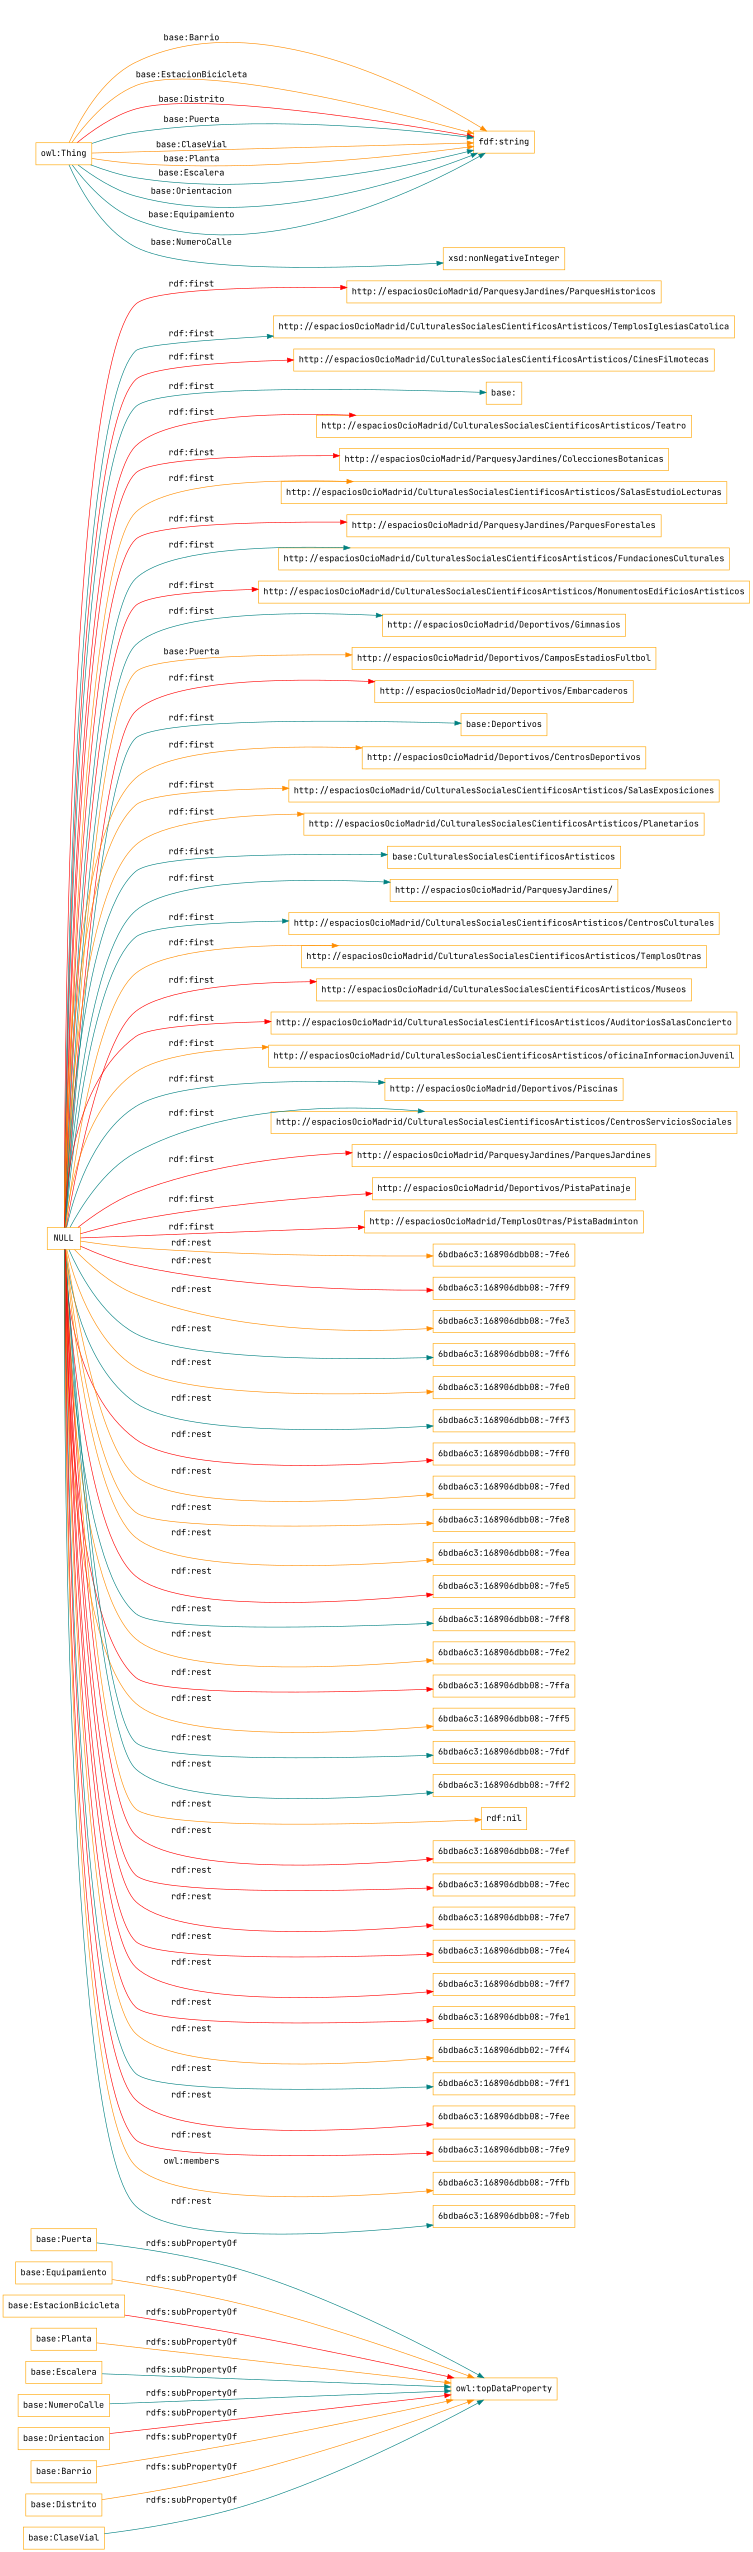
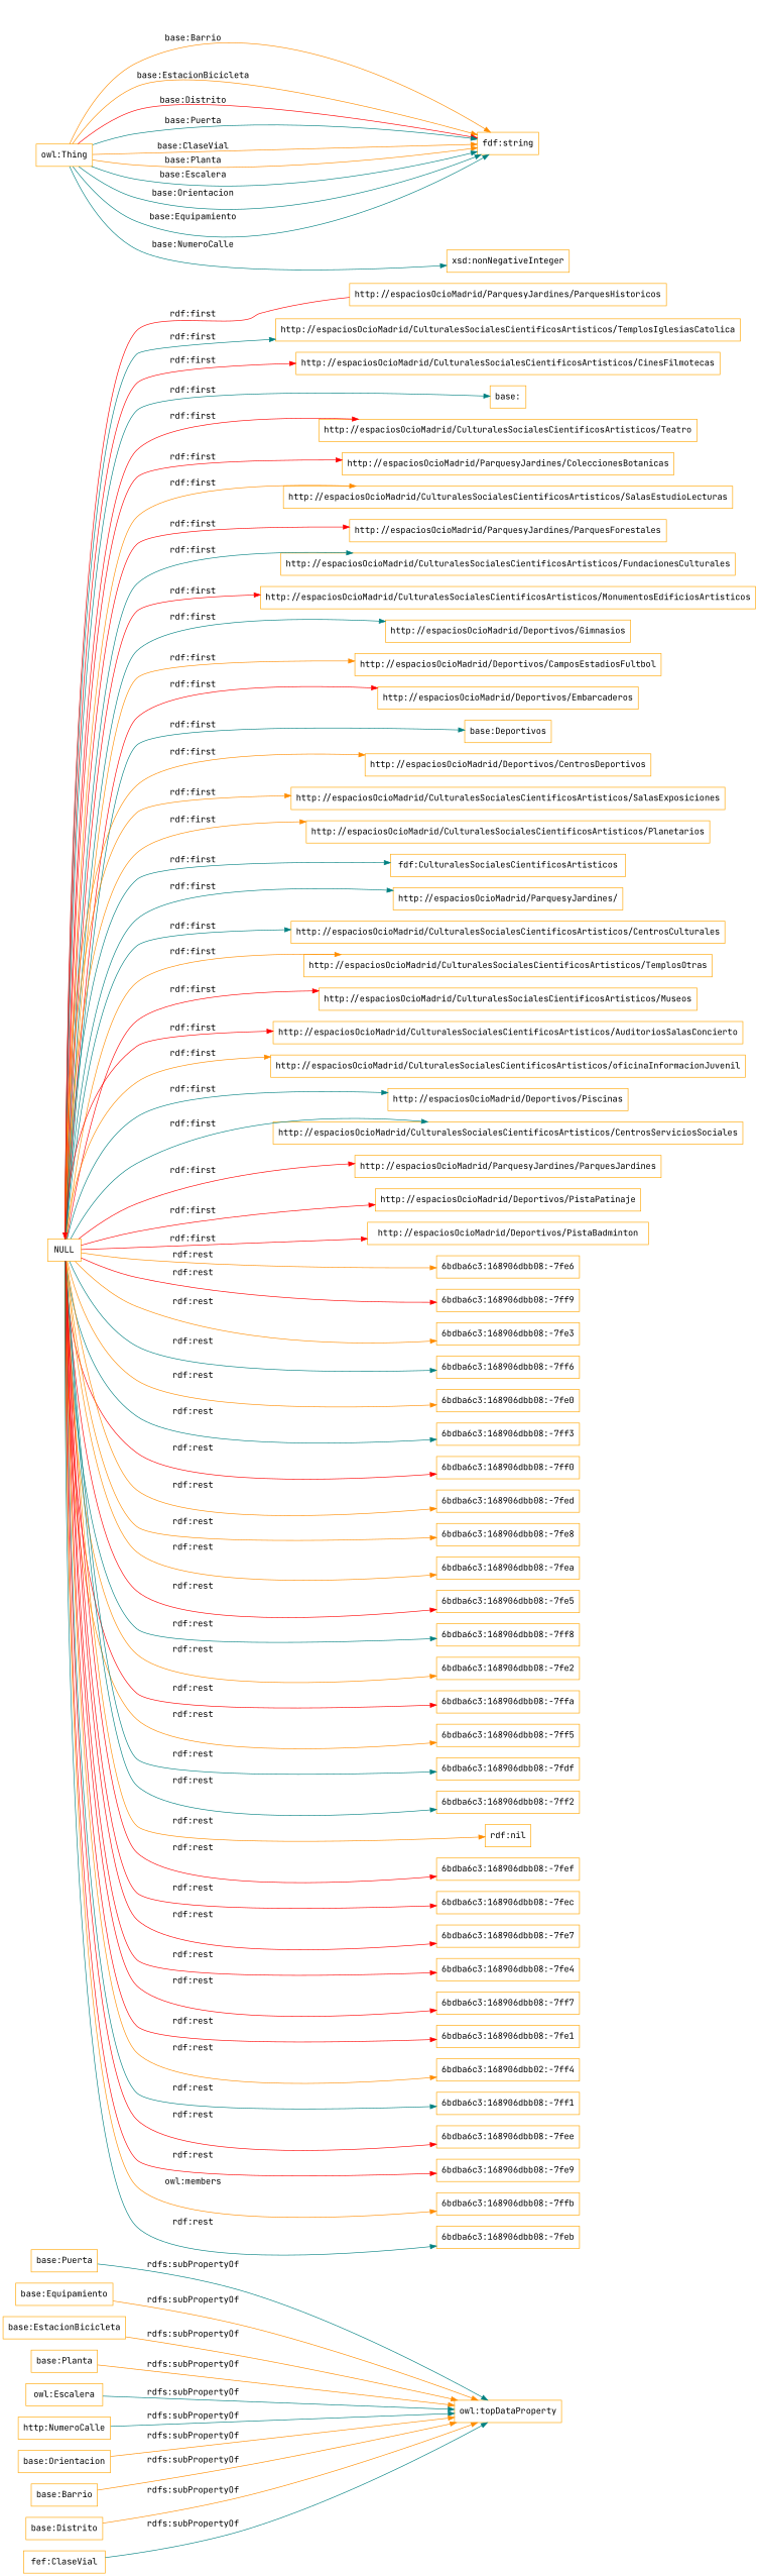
  digraph {
    fontname="JetBrains Mono"
    rankdir=LR
    node [color=orange fontname="JetBrains Mono" shape=rectangle]
    edge [color=darkorange fontname="JetBrains Mono"]
    "base:Puerta"
    "owl:topDataProperty"
    "base:Equipamiento"
    "base:EstacionBicicleta"
    "base:Planta"
-   "base:Escalera"
-   "base:NumeroCalle"
+   "base:Escalera" [label="owl:Escalera"]
+   "base:NumeroCalle" [label="http:NumeroCalle"]
    "base:Orientacion"
    "base:Barrio"
    "base:Distrito"
-   "base:ClaseVial"
+   "base:ClaseVial" [label="fef:ClaseVial"]
    NULL
    "http://espaciosOcioMadrid/ParquesyJardines/ParquesHistoricos"
    "http://espaciosOcioMadrid/CulturalesSocialesCientificosArtisticos/TemplosIglesiasCatolica"
    "http://espaciosOcioMadrid/CulturalesSocialesCientificosArtisticos/CinesFilmotecas"
    "base:"
    "http://espaciosOcioMadrid/CulturalesSocialesCientificosArtisticos/Teatro"
    "http://espaciosOcioMadrid/ParquesyJardines/ColeccionesBotanicas"
    "http://espaciosOcioMadrid/CulturalesSocialesCientificosArtisticos/SalasEstudioLecturas"
    "http://espaciosOcioMadrid/ParquesyJardines/ParquesForestales"
    "http://espaciosOcioMadrid/CulturalesSocialesCientificosArtisticos/FundacionesCulturales"
    "http://espaciosOcioMadrid/CulturalesSocialesCientificosArtisticos/MonumentosEdificiosArtisticos"
    "http://espaciosOcioMadrid/Deportivos/Gimnasios"
    "http://espaciosOcioMadrid/Deportivos/CamposEstadiosFultbol"
    "http://espaciosOcioMadrid/Deportivos/Embarcaderos"
    "base:Deportivos"
    "http://espaciosOcioMadrid/Deportivos/CentrosDeportivos"
    "http://espaciosOcioMadrid/CulturalesSocialesCientificosArtisticos/SalasExposiciones"
    "http://espaciosOcioMadrid/CulturalesSocialesCientificosArtisticos/Planetarios"
-   "base:CulturalesSocialesCientificosArtisticos"
+   "base:CulturalesSocialesCientificosArtisticos" [label="fdf:CulturalesSocialesCientificosArtisticos"]
    "http://espaciosOcioMadrid/ParquesyJardines/"
    "http://espaciosOcioMadrid/CulturalesSocialesCientificosArtisticos/CentrosCulturales"
    "http://espaciosOcioMadrid/CulturalesSocialesCientificosArtisticos/TemplosOtras"
    "http://espaciosOcioMadrid/CulturalesSocialesCientificosArtisticos/Museos"
    "http://espaciosOcioMadrid/CulturalesSocialesCientificosArtisticos/AuditoriosSalasConcierto"
    "http://espaciosOcioMadrid/CulturalesSocialesCientificosArtisticos/oficinaInformacionJuvenil"
    "http://espaciosOcioMadrid/Deportivos/Piscinas"
    "http://espaciosOcioMadrid/CulturalesSocialesCientificosArtisticos/CentrosServiciosSociales"
    "http://espaciosOcioMadrid/ParquesyJardines/ParquesJardines"
    "http://espaciosOcioMadrid/Deportivos/PistaPatinaje"
-   "http://espaciosOcioMadrid/Deportivos/PistaBadminton" [label="http://espaciosOcioMadrid/TemplosOtras/PistaBadminton"]
+   "http://espaciosOcioMadrid/Deportivos/PistaBadminton"
    "6bdba6c3:168906dbb08:-7fe6"
    "6bdba6c3:168906dbb08:-7ff9"
    "6bdba6c3:168906dbb08:-7fe3"
    "6bdba6c3:168906dbb08:-7ff6"
    "6bdba6c3:168906dbb08:-7fe0"
    "6bdba6c3:168906dbb08:-7ff3"
    "6bdba6c3:168906dbb08:-7ff0"
    "6bdba6c3:168906dbb08:-7fed"
    "6bdba6c3:168906dbb08:-7fe8"
    "6bdba6c3:168906dbb08:-7fea"
    "6bdba6c3:168906dbb08:-7fe5"
    "6bdba6c3:168906dbb08:-7ff8"
    "6bdba6c3:168906dbb08:-7fe2"
    "6bdba6c3:168906dbb08:-7ffa"
    "6bdba6c3:168906dbb08:-7ff5"
    "6bdba6c3:168906dbb08:-7fdf"
    "6bdba6c3:168906dbb08:-7ff2"
    "rdf:nil"
    "6bdba6c3:168906dbb08:-7fef"
    "6bdba6c3:168906dbb08:-7fec"
    "6bdba6c3:168906dbb08:-7fe7"
    "6bdba6c3:168906dbb08:-7fe4"
    "6bdba6c3:168906dbb08:-7ff7"
    "6bdba6c3:168906dbb08:-7fe1"
    n66 [label="6bdba6c3:168906dbb02:-7ff4"]
    "6bdba6c3:168906dbb08:-7ff1"
    "6bdba6c3:168906dbb08:-7fee"
    "6bdba6c3:168906dbb08:-7fe9"
    "6bdba6c3:168906dbb08:-7ffb"
    "6bdba6c3:168906dbb08:-7feb"
    n72 [label="fdf:string"]
    "owl:Thing"
    "xsd:nonNegativeInteger"
    "base:Puerta" -> "owl:topDataProperty" [color=teal label="rdfs:subPropertyOf"]
    "base:Equipamiento" -> "owl:topDataProperty" [label="rdfs:subPropertyOf"]
-   "base:EstacionBicicleta" -> "owl:topDataProperty" [color=red label="rdfs:subPropertyOf"]
+   "base:EstacionBicicleta" -> "owl:topDataProperty" [label="rdfs:subPropertyOf"]
    "base:Planta" -> "owl:topDataProperty" [label="rdfs:subPropertyOf"]
    "base:Escalera" -> "owl:topDataProperty" [color=teal label="rdfs:subPropertyOf"]
    "base:NumeroCalle" -> "owl:topDataProperty" [color=teal label="rdfs:subPropertyOf"]
-   "base:Orientacion" -> "owl:topDataProperty" [color=red label="rdfs:subPropertyOf"]
+   "base:Orientacion" -> "owl:topDataProperty" [label="rdfs:subPropertyOf"]
    "base:Barrio" -> "owl:topDataProperty" [label="rdfs:subPropertyOf"]
    "base:Distrito" -> "owl:topDataProperty" [label="rdfs:subPropertyOf"]
    "base:ClaseVial" -> "owl:topDataProperty" [color=teal label="rdfs:subPropertyOf"]
-   NULL -> "http://espaciosOcioMadrid/ParquesyJardines/ParquesHistoricos" [color=red label="rdf:first"]
+   "http://espaciosOcioMadrid/ParquesyJardines/ParquesHistoricos" -> NULL [color=red label="rdf:first"]
    NULL -> "http://espaciosOcioMadrid/CulturalesSocialesCientificosArtisticos/TemplosIglesiasCatolica" [color=teal label="rdf:first"]
    NULL -> "http://espaciosOcioMadrid/CulturalesSocialesCientificosArtisticos/CinesFilmotecas" [color=red label="rdf:first"]
    NULL -> "base:" [color=teal label="rdf:first"]
    NULL -> "http://espaciosOcioMadrid/CulturalesSocialesCientificosArtisticos/Teatro" [color=red label="rdf:first"]
    NULL -> "http://espaciosOcioMadrid/ParquesyJardines/ColeccionesBotanicas" [color=red label="rdf:first"]
    NULL -> "http://espaciosOcioMadrid/CulturalesSocialesCientificosArtisticos/SalasEstudioLecturas" [label="rdf:first"]
    NULL -> "http://espaciosOcioMadrid/ParquesyJardines/ParquesForestales" [color=red label="rdf:first"]
    NULL -> "http://espaciosOcioMadrid/CulturalesSocialesCientificosArtisticos/FundacionesCulturales" [color=teal label="rdf:first"]
    NULL -> "http://espaciosOcioMadrid/CulturalesSocialesCientificosArtisticos/MonumentosEdificiosArtisticos" [color=red label="rdf:first"]
    NULL -> "http://espaciosOcioMadrid/Deportivos/Gimnasios" [color=teal label="rdf:first"]
-   NULL -> "http://espaciosOcioMadrid/Deportivos/CamposEstadiosFultbol" [label="base:Puerta"]
+   NULL -> "http://espaciosOcioMadrid/Deportivos/CamposEstadiosFultbol" [label="rdf:first"]
    NULL -> "http://espaciosOcioMadrid/Deportivos/Embarcaderos" [color=red label="rdf:first"]
    NULL -> "base:Deportivos" [color=teal label="rdf:first"]
    NULL -> "http://espaciosOcioMadrid/Deportivos/CentrosDeportivos" [label="rdf:first"]
    NULL -> "http://espaciosOcioMadrid/CulturalesSocialesCientificosArtisticos/SalasExposiciones" [label="rdf:first"]
    NULL -> "http://espaciosOcioMadrid/CulturalesSocialesCientificosArtisticos/Planetarios" [label="rdf:first"]
    NULL -> "base:CulturalesSocialesCientificosArtisticos" [color=teal label="rdf:first"]
    NULL -> "http://espaciosOcioMadrid/ParquesyJardines/" [color=teal label="rdf:first"]
    NULL -> "http://espaciosOcioMadrid/CulturalesSocialesCientificosArtisticos/CentrosCulturales" [color=teal label="rdf:first"]
    NULL -> "http://espaciosOcioMadrid/CulturalesSocialesCientificosArtisticos/TemplosOtras" [label="rdf:first"]
    NULL -> "http://espaciosOcioMadrid/CulturalesSocialesCientificosArtisticos/Museos" [color=red label="rdf:first"]
    NULL -> "http://espaciosOcioMadrid/CulturalesSocialesCientificosArtisticos/AuditoriosSalasConcierto" [color=red label="rdf:first"]
    NULL -> "http://espaciosOcioMadrid/CulturalesSocialesCientificosArtisticos/oficinaInformacionJuvenil" [label="rdf:first"]
    NULL -> "http://espaciosOcioMadrid/Deportivos/Piscinas" [color=teal label="rdf:first"]
    NULL -> "http://espaciosOcioMadrid/CulturalesSocialesCientificosArtisticos/CentrosServiciosSociales" [color=teal label="rdf:first"]
    NULL -> "http://espaciosOcioMadrid/ParquesyJardines/ParquesJardines" [color=red label="rdf:first"]
    NULL -> "http://espaciosOcioMadrid/Deportivos/PistaPatinaje" [color=red label="rdf:first"]
    NULL -> "http://espaciosOcioMadrid/Deportivos/PistaBadminton" [color=red label="rdf:first"]
    NULL -> "6bdba6c3:168906dbb08:-7fe6" [label="rdf:rest"]
    NULL -> "6bdba6c3:168906dbb08:-7ff9" [color=red label="rdf:rest"]
    NULL -> "6bdba6c3:168906dbb08:-7fe3" [label="rdf:rest"]
    NULL -> "6bdba6c3:168906dbb08:-7ff6" [color=teal label="rdf:rest"]
    NULL -> "6bdba6c3:168906dbb08:-7fe0" [label="rdf:rest"]
    NULL -> "6bdba6c3:168906dbb08:-7ff3" [color=teal label="rdf:rest"]
    NULL -> "6bdba6c3:168906dbb08:-7ff0" [color=red label="rdf:rest"]
    NULL -> "6bdba6c3:168906dbb08:-7fed" [label="rdf:rest"]
    NULL -> "6bdba6c3:168906dbb08:-7fe8" [label="rdf:rest"]
    NULL -> "6bdba6c3:168906dbb08:-7fea" [label="rdf:rest"]
    NULL -> "6bdba6c3:168906dbb08:-7fe5" [color=red label="rdf:rest"]
    NULL -> "6bdba6c3:168906dbb08:-7ff8" [color=teal label="rdf:rest"]
    NULL -> "6bdba6c3:168906dbb08:-7fe2" [label="rdf:rest"]
    NULL -> "6bdba6c3:168906dbb08:-7ffa" [color=red label="rdf:rest"]
    NULL -> "6bdba6c3:168906dbb08:-7ff5" [label="rdf:rest"]
    NULL -> "6bdba6c3:168906dbb08:-7fdf" [color=teal label="rdf:rest"]
    NULL -> "6bdba6c3:168906dbb08:-7ff2" [color=teal label="rdf:rest"]
    NULL -> "rdf:nil" [label="rdf:rest"]
    NULL -> "6bdba6c3:168906dbb08:-7fef" [color=red label="rdf:rest"]
    NULL -> "6bdba6c3:168906dbb08:-7fec" [color=red label="rdf:rest"]
    NULL -> "6bdba6c3:168906dbb08:-7fe7" [color=red label="rdf:rest"]
    NULL -> "6bdba6c3:168906dbb08:-7fe4" [color=red label="rdf:rest"]
    NULL -> "6bdba6c3:168906dbb08:-7ff7" [color=red label="rdf:rest"]
    NULL -> "6bdba6c3:168906dbb08:-7fe1" [color=red label="rdf:rest"]
    NULL -> n66 [label="rdf:rest"]
    NULL -> "6bdba6c3:168906dbb08:-7ff1" [color=teal label="rdf:rest"]
    NULL -> "6bdba6c3:168906dbb08:-7fee" [color=red label="rdf:rest"]
    NULL -> "6bdba6c3:168906dbb08:-7fe9" [color=red label="rdf:rest"]
    NULL -> "6bdba6c3:168906dbb08:-7ffb" [label="owl:members"]
    NULL -> "6bdba6c3:168906dbb08:-7feb" [color=teal label="rdf:rest"]
    "owl:Thing" -> n72 [label="base:Barrio"]
    "owl:Thing" -> n72 [label="base:EstacionBicicleta"]
    "owl:Thing" -> n72 [color=red label="base:Distrito"]
    "owl:Thing" -> n72 [color=teal label="base:Puerta"]
    "owl:Thing" -> n72 [label="base:ClaseVial"]
    "owl:Thing" -> n72 [label="base:Planta"]
    "owl:Thing" -> n72 [color=teal label="base:Escalera"]
    "owl:Thing" -> n72 [color=teal label="base:Orientacion"]
    "owl:Thing" -> n72 [color=teal label="base:Equipamiento"]
    "owl:Thing" -> "xsd:nonNegativeInteger" [color=teal label="base:NumeroCalle"]
  }
